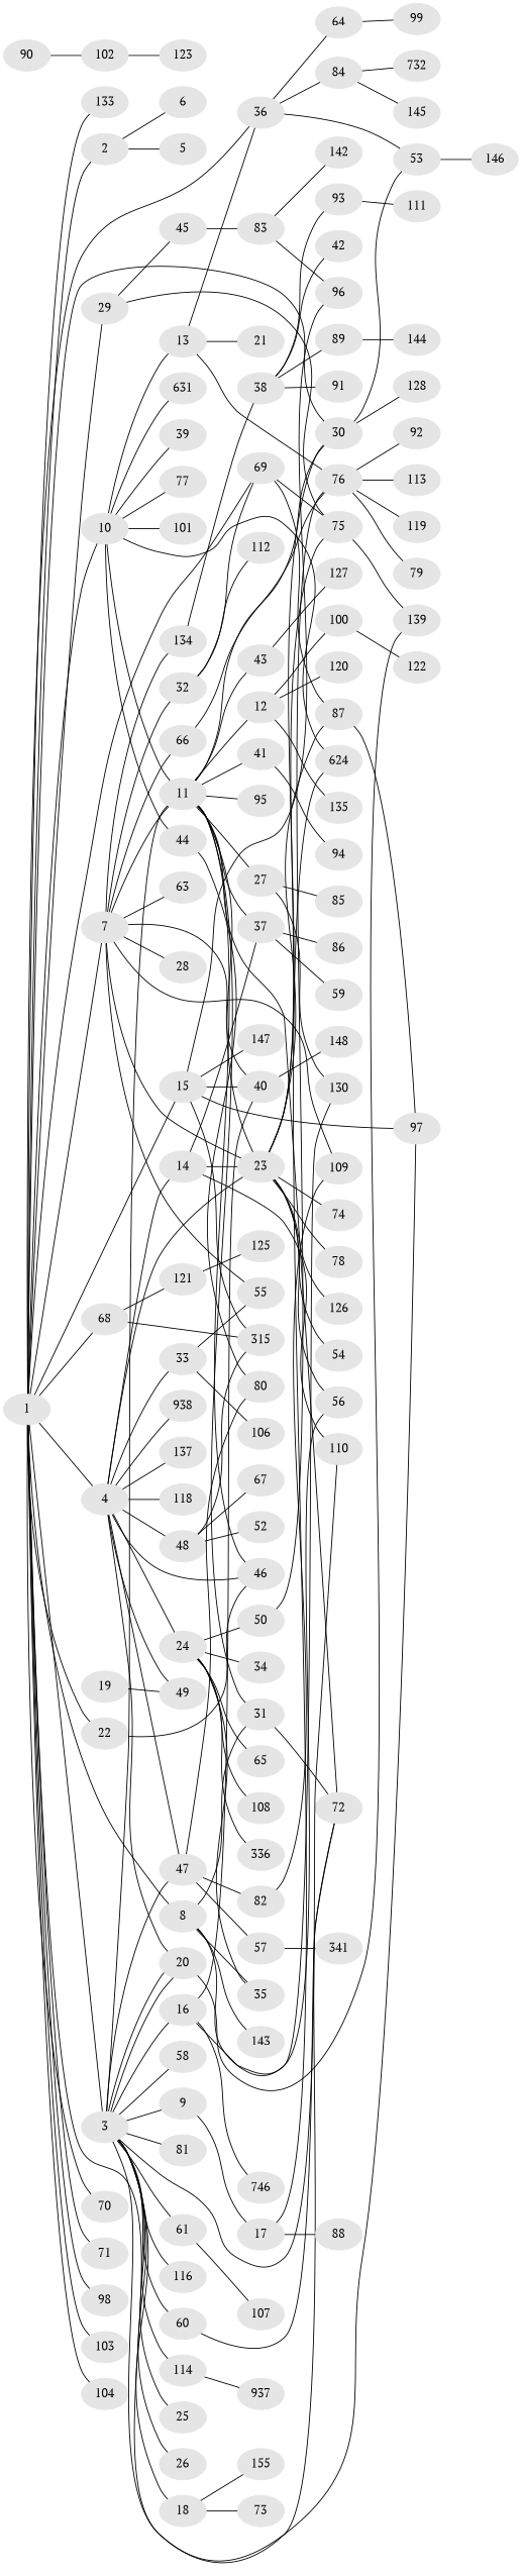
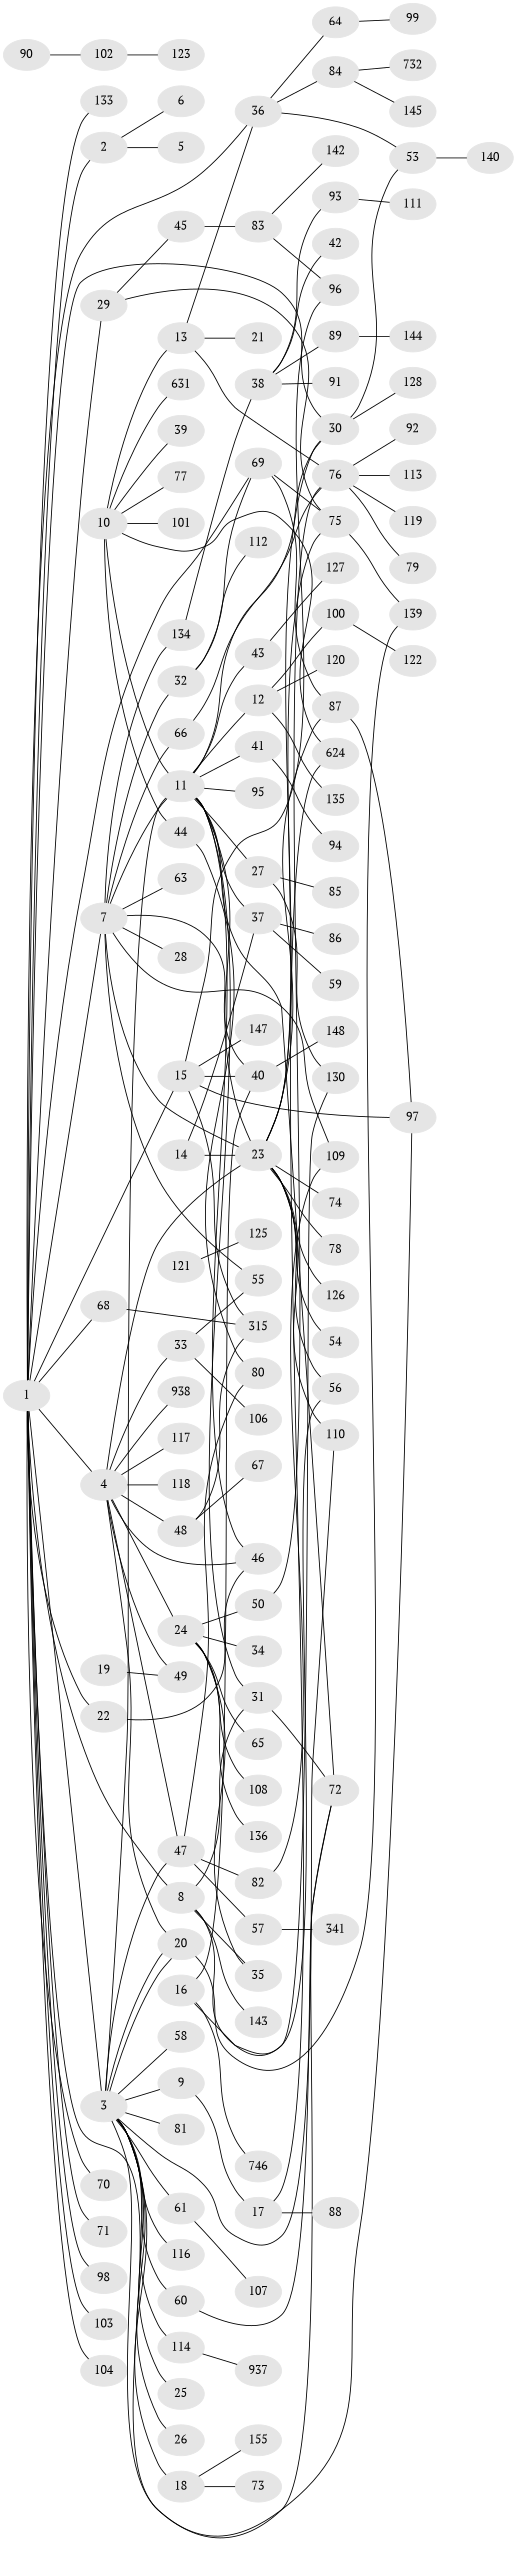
  graph {
    fontname="PT Serif"
    rankdir=LR
    node [color=gray90 fontname="PT Serif" style=filled]
    edge [fontname="PT Serif"]
    1
    2
    3
    4
    7
    8
    10
    15
    22
    29
    30
    36
    68
    69
    70
    71
    72
    98
    103
    104
    133
    5
    6
    9
    11
    16
    18
    20
    25
    26
    47
    58
    60
    61
    81
    97
    110
    114
    116
    14
    23
    24
    33
    46
    48
    49
-   117 [label=137]
+   117
    118
    n49 [label=938]
    28
    32
    40
    55
    63
    66
    109
    134
    31
    35
    56
    143
    13
    39
    44
    77
    101
    n67 [label=624]
    n68 [label=631]
    96
    n70 [label=315]
    147
    75
    45
    53
    128
    64
    84
    121
    87
    17
    12
    27
    37
    41
    43
    95
    130
    n88 [label=746]
    73
    n90 [label=155]
    139
    80
    57
    82
    107
    n96 [label=937]
    54
    74
    78
    126
    34
    50
    65
    108
-   136 [label=336]
+   136
    106
-   52
    67
    90
    102
    19
    112
    148
    76
    38
    88
    21
    120
    100
    135
    85
    59
    86
    42
    89
    91
    93
    94
    127
    122
    79
    92
    113
    119
    83
-   140 [label=146]
+   140
    99
    n138 [label=732]
    145
    144
    111
    142
    n143 [label=341]
    125
    123
    1 -- 2
    1 -- 3
    1 -- 4
    1 -- 7
    1 -- 8
-   1 -- 10
    1 -- 15
    1 -- 22
    1 -- 29
    1 -- 30
    1 -- 36
    1 -- 68
    1 -- 69
    1 -- 70
    1 -- 71
    1 -- 72
    1 -- 98
    1 -- 103
    1 -- 104
    1 -- 133
    2 -- 5
    2 -- 6
    3 -- 9
    3 -- 11
-   3 -- 16
    3 -- 18
    3 -- 20
    3 -- 20
    3 -- 25
    3 -- 26
    3 -- 47
    3 -- 58
    3 -- 60
    3 -- 61
    3 -- 81
    3 -- 97
    3 -- 110
    3 -- 114
    3 -- 116
    4 -- 20
    4 -- 47
-   4 -- 14
    4 -- 23
    4 -- 24
    4 -- 33
    4 -- 46
    4 -- 48
    4 -- 49
    4 -- 117
    4 -- 118
    4 -- n49
    7 -- 11
    7 -- 23
    7 -- 28
    7 -- 32
    7 -- 40
    7 -- 55
    7 -- 63
    7 -- 66
    7 -- 109
    7 -- 134
    8 -- 31
    8 -- 35
    8 -- 56
    8 -- 143
    10 -- 11
    10 -- 13
    10 -- 39
    10 -- 44
    10 -- 77
    10 -- 101
    10 -- n67
    10 -- n68
    15 -- 97
    15 -- 40
    15 -- 96
    15 -- n70
    15 -- 147
    22 -- 46
    29 -- 75
    29 -- 45
    30 -- 53
    30 -- 128
    36 -- 53
    36 -- 64
    36 -- 84
    68 -- n70
-   68 -- 121
    69 -- 75
    69 -- 87
    9 -- 17
    11 -- 30
    11 -- 72
    11 -- 23
    11 -- 46
    11 -- 31
    11 -- 12
    11 -- 27
    11 -- 37
    11 -- 41
    11 -- 43
    11 -- 95
    16 -- 40
    16 -- 130
    16 -- n88
    18 -- 73
    18 -- n90
    20 -- 139
    47 -- 80
    47 -- 57
    47 -- 82
    60 -- 72
    61 -- 107
    114 -- n96
    14 -- 23
    14 -- 37
    23 -- 30
-   14 -- 110
+   23 -- 110
    23 -- 56
    23 -- 75
    23 -- 87
    23 -- 54
    23 -- 74
    23 -- 78
    23 -- 126
    24 -- 35
    24 -- 34
    24 -- 50
    24 -- 65
    24 -- 108
    24 -- 136
    33 -- 55
    33 -- 106
    48 -- n70
-   48 -- 52
    48 -- 67
    32 -- 69
    32 -- 112
    40 -- 148
    66 -- 76
    134 -- 38
    31 -- 72
    13 -- 36
    13 -- 76
    13 -- 21
    44 -- 80
    75 -- 139
    45 -- 83
    53 -- 140
    64 -- 99
    84 -- n138
    84 -- 145
    121 -- 125
    87 -- 97
    17 -- n67
    17 -- 88
    12 -- 120
    12 -- 100
    12 -- 135
    27 -- 130
    27 -- 85
    37 -- 59
    37 -- 86
    41 -- 94
    43 -- 127
    57 -- n143
    82 -- 109
    50 -- 76
    90 -- 102
    102 -- 123
    19 -- 49
    76 -- 79
    76 -- 92
    76 -- 113
    76 -- 119
    38 -- 42
    38 -- 89
    38 -- 91
    38 -- 93
    100 -- 122
    89 -- 144
    93 -- 111
    83 -- 96
    83 -- 142
  }
